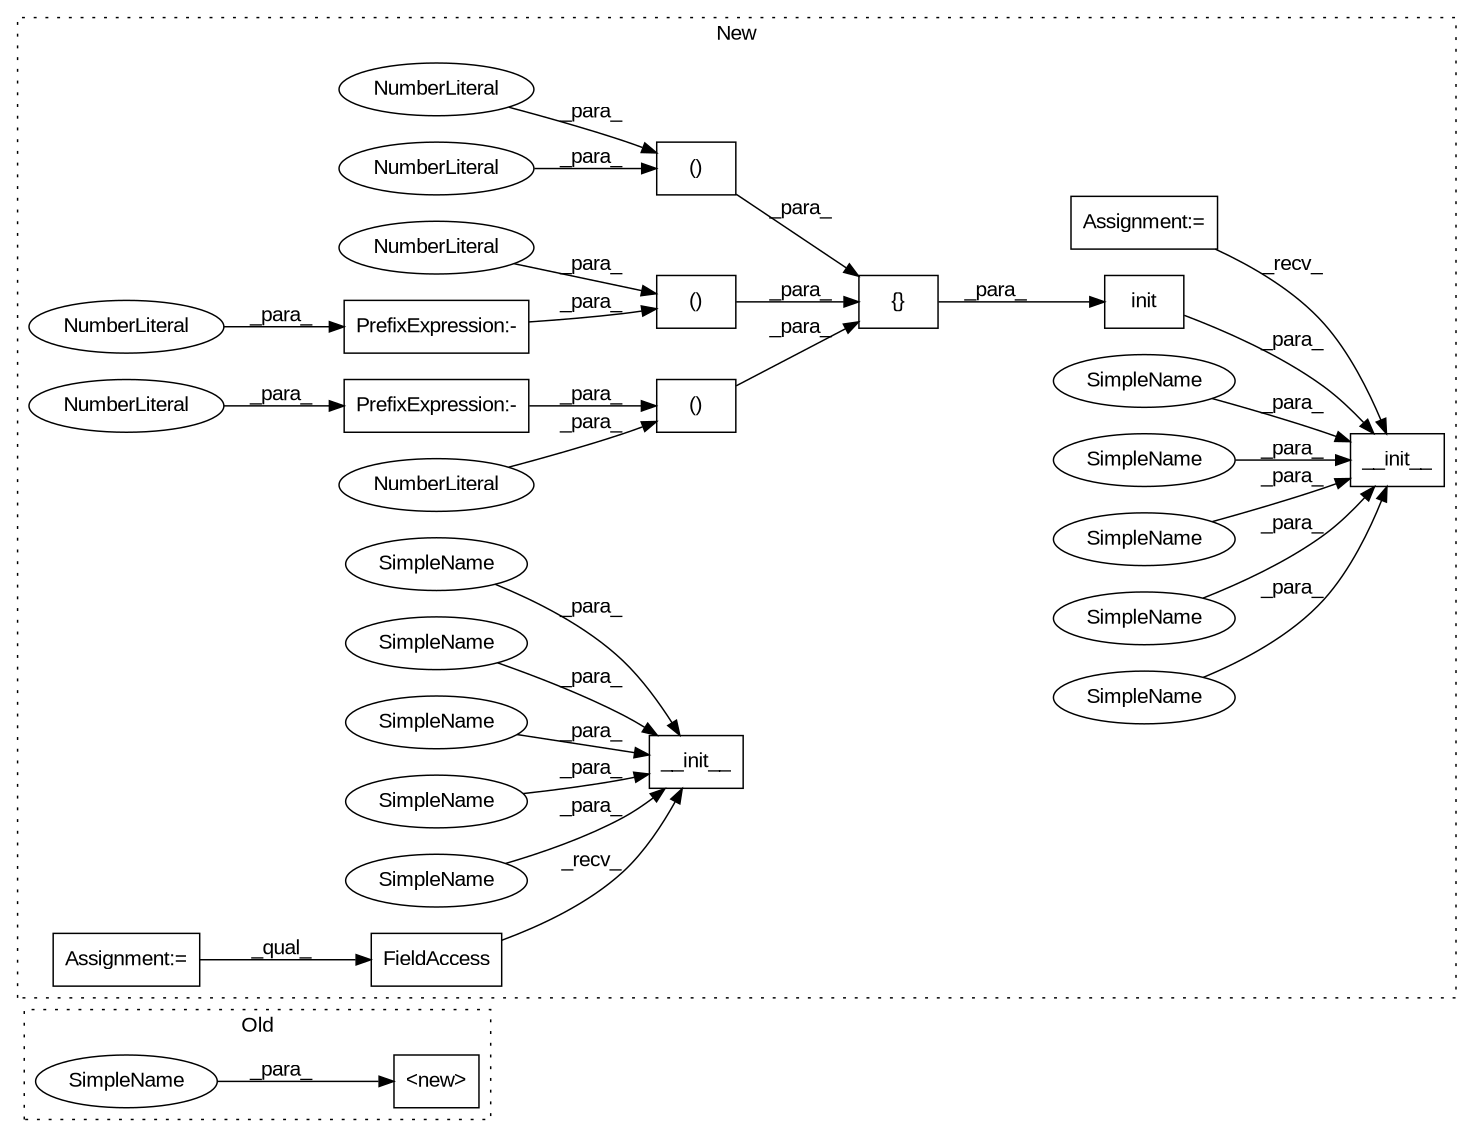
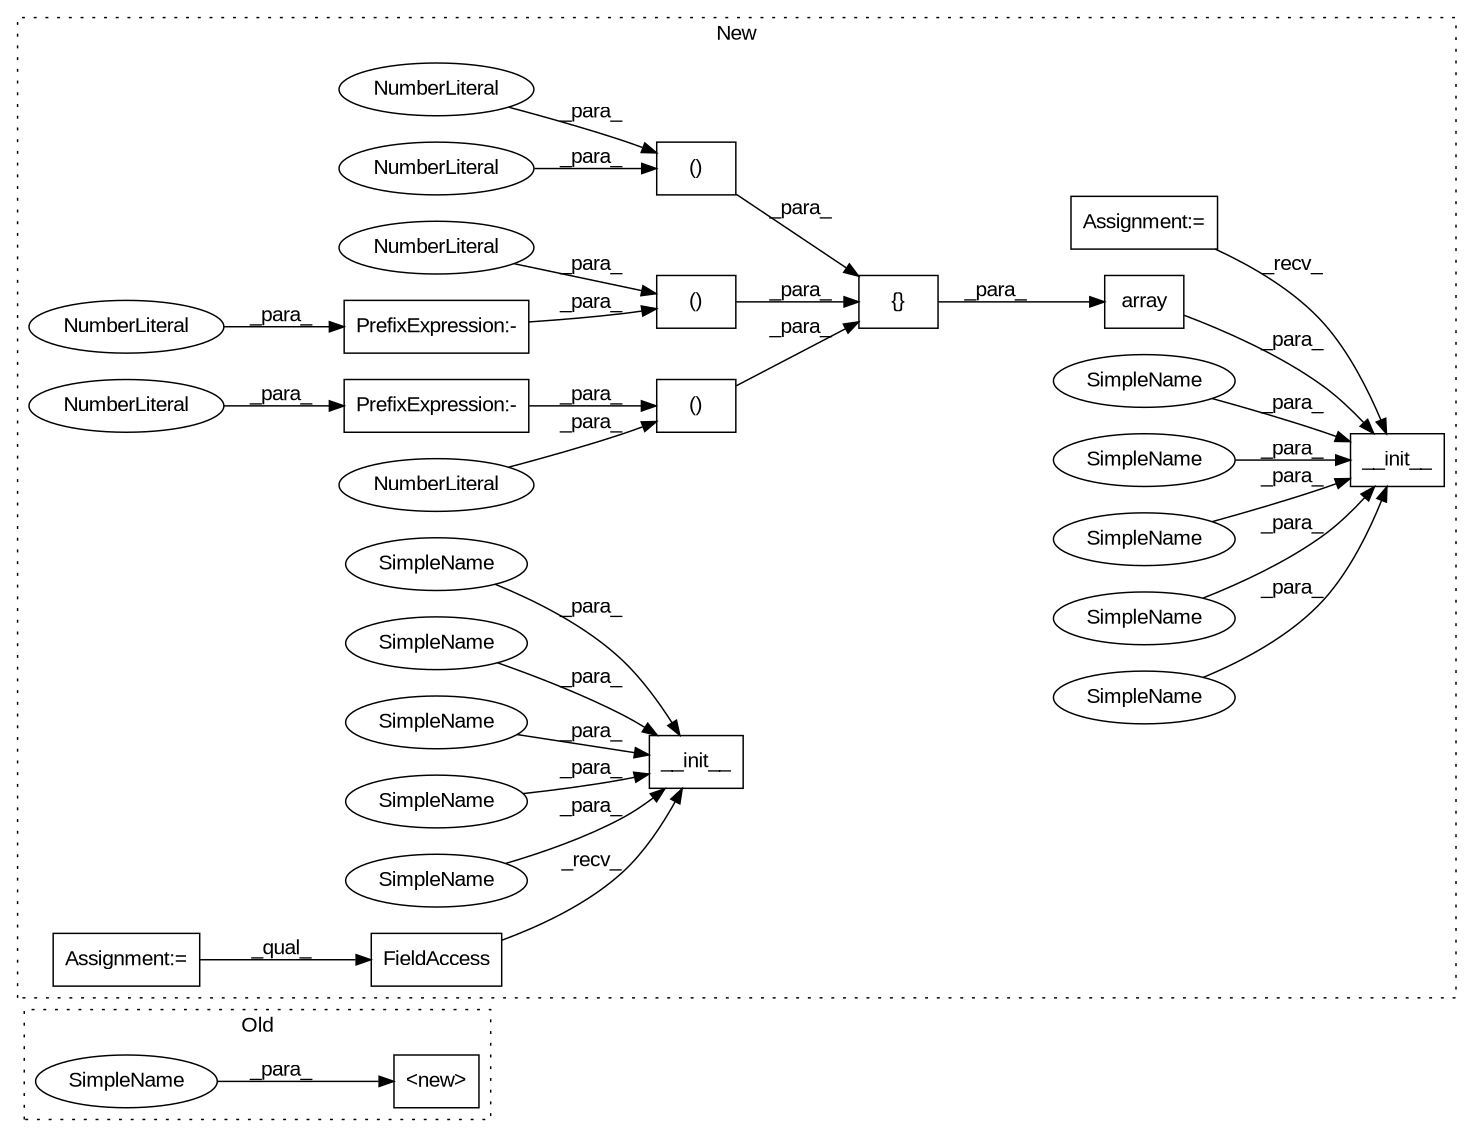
  digraph {
    rankdir=LR
    fontname="Liberation Sans"
    node [a=42 l=4 s=5907 shape=ellipse fontname="Liberation Sans"]
    edge [fontname="Liberation Sans"]
    n1 [a=46 l="6,2" label="<new>" s="4882,4915" shape=box]
    n2 [label=SimpleName s=4911]
-   n3 [a=32 l="6,1" label=init s="5828,5929" shape=box]
+   n3 [a=32 l="6,1" label=array s="5828,5929" shape=box]
    n4 [a=4 l="6,2" label="{}" s="5843,5927" shape=box]
    n5 [a=106 l=20 label="()" shape=box]
    n6 [a=34 l=3 label=NumberLiteral]
    n7 [a=106 l=22 label="()" s=5878 shape=box]
    n8 [a=34 label=NumberLiteral s=5923]
    n9 [a=106 l=22 label="()" s=5849 shape=box]
    n10 [a=34 label=NumberLiteral s=5896]
    n11 [a=34 label=NumberLiteral s=5867]
    n12 [a=32 l="9,1" label=__init__ s="5743,5958" shape=box]
    n13 [a=32 l="9,1" label=__init__ s="5639,5710" shape=box]
    n14 [a=22 l=14 label=FieldAccess s=5624 shape=box]
    n15 [a=7 l=25 label="Assignment:=" s=5593 shape=box]
    n16 [a=38 l=1 label="PrefixExpression:-" s=5878 shape=box]
    n17 [a=34 label=NumberLiteral s=5879]
    n18 [a=7 l=5 label="Assignment:=" s=5556 shape=box]
    n19 [a=38 l=1 label="PrefixExpression:-" s=5849 shape=box]
    n20 [a=34 label=NumberLiteral s=5850]
    n21 [l=11 label=SimpleName s=5937]
    n22 [l=11 label=SimpleName s=5699]
    n23 [label=SimpleName s=5648]
    n24 [label=SimpleName s=5752]
    n25 [l=13 label=SimpleName s=5685]
    n26 [l=13 label=SimpleName s=5776]
    n27 [l=15 label=SimpleName s=5669]
    n28 [l=15 label=SimpleName s=5790]
    n29 [l=15 label=SimpleName s=5806]
    n30 [l=15 label=SimpleName s=5653]
    subgraph cluster_1 {
      label=Old
      style=dotted
      n1
      n2
    }
    subgraph cluster_2 {
      label=New
      style=dotted
      n3
      n4
      n5
      n6
      n7
      n8
      n9
      n10
      n11
      n12
      n13
      n14
      n15
      n16
      n17
      n18
      n19
      n20
      n21
      n22
      n23
      n24
      n25
      n26
      n27
      n28
      n29
      n30
    }
    n2 -> n1 [label=_para_]
    n3 -> n12 [label=_para_]
    n4 -> n3 [label=_para_]
    n5 -> n4 [label=_para_]
    n6 -> n5 [label=_para_]
    n7 -> n4 [label=_para_]
    n8 -> n5 [label=_para_]
    n9 -> n4 [label=_para_]
    n10 -> n7 [label=_para_]
    n11 -> n9 [label=_para_]
    n14 -> n13 [label=_recv_]
    n15 -> n12 [label=_recv_]
    n16 -> n7 [label=_para_]
    n17 -> n16 [label=_para_]
    n18 -> n14 [label=_qual_]
    n19 -> n9 [label=_para_]
    n20 -> n19 [label=_para_]
    n21 -> n12 [label=_para_]
    n22 -> n13 [label=_para_]
    n23 -> n13 [label=_para_]
    n24 -> n12 [label=_para_]
    n25 -> n13 [label=_para_]
    n26 -> n12 [label=_para_]
    n27 -> n13 [label=_para_]
    n28 -> n12 [label=_para_]
    n29 -> n12 [label=_para_]
    n30 -> n13 [label=_para_]
  }
